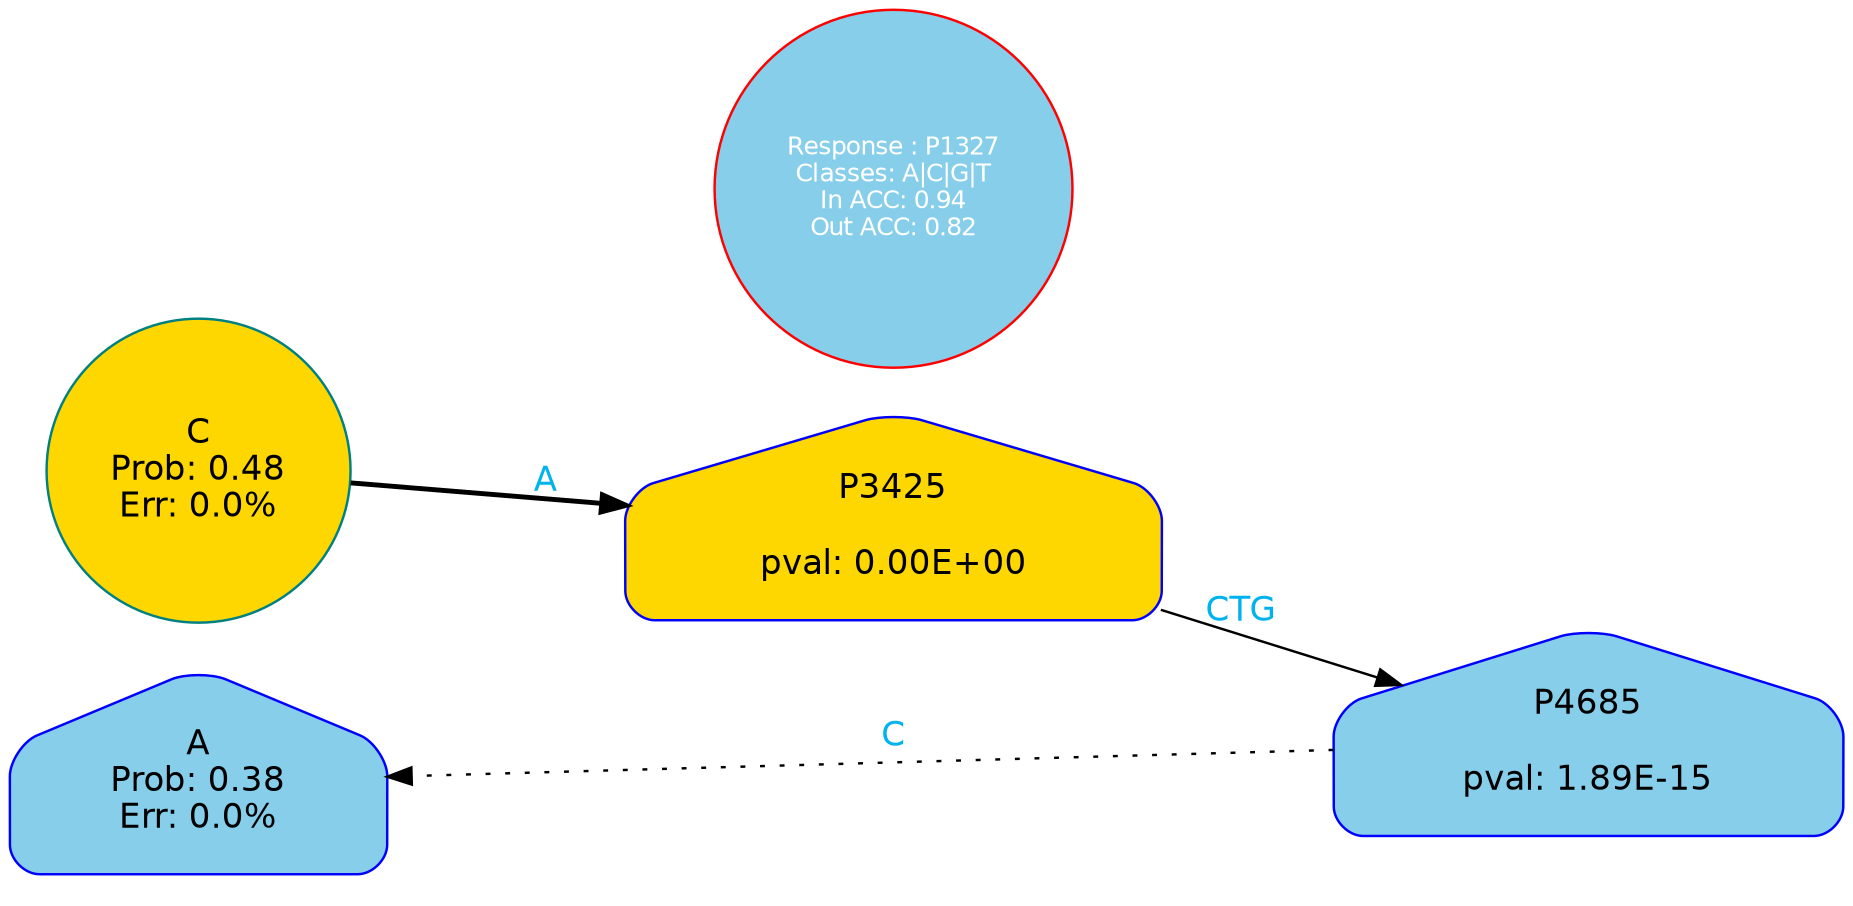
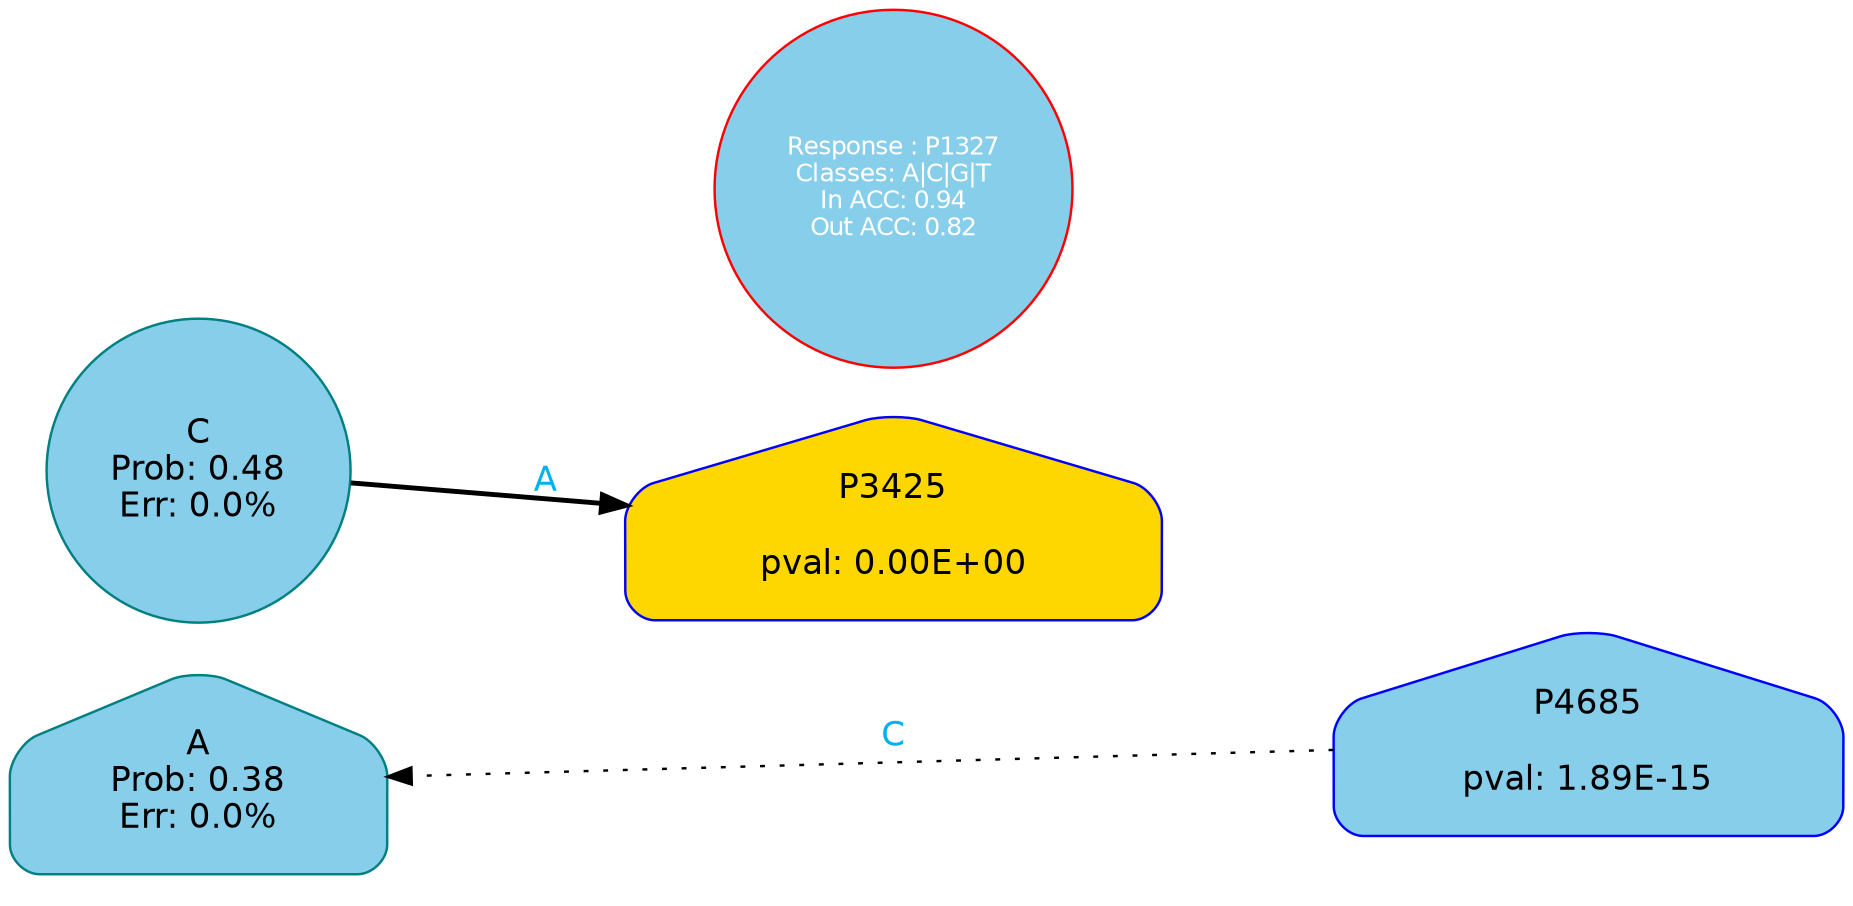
  digraph {
    rankdir=LR
    ranksep=equally
    splines=polylines
    node [color=teal fillcolor=skyblue fontname=helvetica shape=house style="filled, rounded"]
    edge [fontcolor=deepskyblue2 fontname=helvetica]
-   n1 [fillcolor=gold label="C\nProb: 0.48\nErr: 0.0%" shape=circle]
-   n2 [color=blue label="A\nProb: 0.38\nErr: 0.0%"]
+   n1 [label="C\nProb: 0.48\nErr: 0.0%" shape=circle]
+   n2 [label="A\nProb: 0.38\nErr: 0.0%"]
    n3 [align=left color=red fontcolor=white fontsize=10 label="Response : P1327\nClasses: A|C|G|T\nIn ACC: 0.94\nOut ACC: 0.82\n" shape=circle style=filled]
    n4 [color=blue fillcolor=gold label="P3425\n\npval: 0.00E+00"]
    n5 [color=blue label="P4685\n\npval: 1.89E-15"]
    subgraph sub_1 {
      rank=same
      n1
      n2
    }
    subgraph sub_2 {
      rank=same
      n3
      n4
    }
    n1 -> n4 [label=A style=bold]
-   n4 -> n5 [label=CTG style=solid]
    n5 -> n2 [label=C style=dotted]
  }
